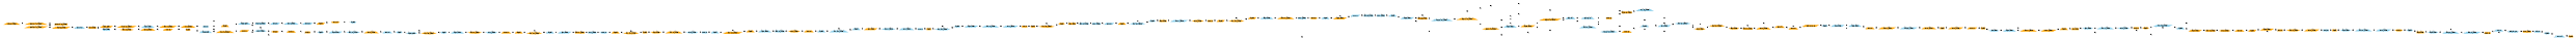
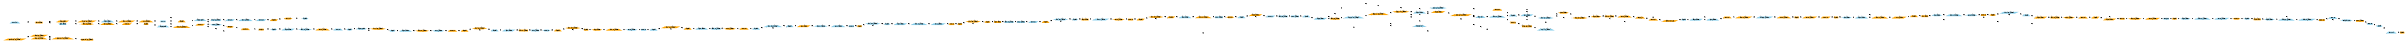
  digraph {
    rankdir=LR
    node [color=gray40 fillcolor=orange shape=trapezium style=filled]
    n1 [color=purple label="sub sp , sp , # address"]
    n2 [label="stp x22 , x21 , [ sp , # address ]"]
    n3 [color=red label="stp x20 , x19 , [ sp , # address ]" shape=note]
    n4 [label="stp x29 , x30 , [ sp , # address ]" shape=parallelogram]
    n5 [color=red label="add x29 , sp , # address" shape=parallelogram]
    n6 [fillcolor=skyblue label="mov w19 , w0"]
    n7 [color=purple label="cbnz w0 , address" shape=note]
    n8 [color=darkgreen label="mov w0 , w19" shape=hexagon]
    n9 [fillcolor=skyblue label="mov w0 , w19"]
    n10 [color=darkgreen label="adrp x8 , symbol" shape=parallelogram]
    n11 [color=red fillcolor=skyblue label="adrp x1 , address" shape=note]
    n12 [color=red fillcolor=skyblue label="bl symbol" shape=hexagon]
    n13 [label="bl symbol" shape=note]
    n14 [color=red label="ldr x20 , [ x8 , # address ]" shape=parallelogram]
    n15 [color=purple label="add x1 , x1 , # address" shape=hexagon]
    n16 [color=red fillcolor=skyblue label="adrp x1 , address"]
    n17 [color=red label="mov w2 , # address"]
    n18 [color=purple label="add x1 , x1 , # address" shape=parallelogram]
    n19 [color=darkgreen label="mov w2 , # address"]
    n20 [color=red fillcolor=skyblue label="mov x0 , xzr" shape=note]
    n21 [label="bl symbol"]
    n22 [fillcolor=skyblue label="adrp x8 , symbol"]
    n23 [fillcolor=skyblue label="mov x2 , x0" shape=parallelogram]
    n24 [color=darkgreen fillcolor=skyblue label="ldr x3 , [ x8 , # address ]" shape=note]
    n25 [color=darkgreen fillcolor=skyblue label="mov w1 , # address"]
    n26 [fillcolor=skyblue label="mov x0 , x20" shape=parallelogram]
    n27 [color=darkgreen label="bl symbol" shape=parallelogram]
    n28 [color=red label="mov x0 , xzr" shape=parallelogram]
    n29 [label="bl symbol" shape=note]
    n30 [fillcolor=skyblue label="adrp x8 , symbol"]
    n31 [label="mov x1 , x0" shape=parallelogram]
    n32 [color=purple label="ldr x2 , [ x8 , # address ]"]
    n33 [color=red fillcolor=skyblue label="mov w0 , # address" shape=hexagon]
    n34 [color=purple label="mov x3 , x2" shape=hexagon]
    n35 [color=darkgreen label="mov x4 , x2"]
    n36 [color=darkgreen label="mov x5 , x2" shape=note]
    n37 [fillcolor=skyblue label="bl symbol" shape=hexagon]
    n38 [color=purple fillcolor=skyblue label="adrp x1 , address" shape=parallelogram]
    n39 [fillcolor=skyblue label="add x1 , x1 , # address" shape=hexagon]
    n40 [color=purple label="mov w2 , # address"]
    n41 [color=purple fillcolor=skyblue label="mov x0 , xzr"]
    n42 [color=darkgreen fillcolor=skyblue label="bl symbol" shape=hexagon]
    n43 [color=purple fillcolor=skyblue label="adrp x22 , symbol" shape=hexagon]
    n44 [fillcolor=skyblue label="bl symbol" shape=hexagon]
    n45 [color=red label="ldr x1 , [ x22 , # address ]" shape=hexagon]
    n46 [fillcolor=skyblue label="adrp x1 , address"]
    n47 [color=purple label="add x1 , x1 , # address" shape=hexagon]
    n48 [fillcolor=skyblue label="mov w2 , # address" shape=hexagon]
    n49 [color=purple label="mov x0 , xzr"]
    n50 [label="bl symbol"]
    n51 [color=red label="ldr x1 , [ x22 , # address ]" shape=hexagon]
    n52 [color=purple fillcolor=skyblue label="bl symbol"]
    n53 [color=purple fillcolor=skyblue label="adrp x1 , address" shape=parallelogram]
    n54 [color=darkgreen label="add x1 , x1 , # address" shape=note]
    n55 [fillcolor=skyblue label="mov w2 , # address" shape=note]
    n56 [color=red fillcolor=skyblue label="mov x0 , xzr" shape=hexagon]
    n57 [color=purple label="bl symbol"]
    n58 [label="ldr x1 , [ x22 , # address ]" shape=hexagon]
    n59 [color=purple label="bl symbol" shape=note]
    n60 [color=red label="adrp x1 , address" shape=hexagon]
    n61 [color=darkgreen label="add x1 , x1 , # address"]
    n62 [fillcolor=skyblue label="mov w2 , # address" shape=hexagon]
    n63 [color=purple fillcolor=skyblue label="mov x0 , xzr" shape=note]
    n64 [color=darkgreen fillcolor=skyblue label="bl symbol"]
    n65 [color=red label="ldr x1 , [ x22 , # address ]" shape=parallelogram]
    n66 [color=darkgreen label="bl symbol"]
    n67 [fillcolor=skyblue label="adrp x1 , address"]
    n68 [color=purple fillcolor=skyblue label="add x1 , x1 , # address" shape=note]
    n69 [color=darkgreen label="mov w2 , # address" shape=hexagon]
    n70 [label="mov x0 , xzr"]
    n71 [fillcolor=skyblue label="bl symbol"]
    n72 [color=red fillcolor=skyblue label="ldr x1 , [ x22 , # address ]"]
    n73 [color=red fillcolor=skyblue label="bl symbol"]
    n74 [color=red label="adrp x1 , address" shape=parallelogram]
    n75 [color=darkgreen fillcolor=skyblue label="add x1 , x1 , # address" shape=hexagon]
    n76 [color=red fillcolor=skyblue label="mov w2 , # address"]
    n77 [fillcolor=skyblue label="mov x0 , xzr" shape=note]
    n78 [color=red label="bl symbol" shape=note]
    n79 [color=red fillcolor=skyblue label="ldr x1 , [ x22 , # address ]" shape=hexagon]
    n80 [color=darkgreen fillcolor=skyblue label="bl symbol" shape=hexagon]
    n81 [color=purple fillcolor=skyblue label="adrp x1 , address" shape=parallelogram]
    n82 [color=darkgreen fillcolor=skyblue label="add x1 , x1 , # address"]
    n83 [color=red fillcolor=skyblue label="mov w2 , # address" shape=parallelogram]
    n84 [color=purple label="mov x0 , xzr" shape=note]
    n85 [label="bl symbol" shape=note]
    n86 [color=red label="ldr x1 , [ x22 , # address ]" shape=hexagon]
    n87 [color=purple label="bl symbol" shape=hexagon]
    n88 [label="adrp x1 , address" shape=note]
    n89 [color=darkgreen fillcolor=skyblue label="add x1 , x1 , # address" shape=note]
    n90 [color=purple fillcolor=skyblue label="mov w2 , # address" shape=note]
    n91 [color=red fillcolor=skyblue label="mov x0 , xzr" shape=parallelogram]
    n92 [color=darkgreen label="bl symbol"]
    n93 [color=red fillcolor=skyblue label="ldr x1 , [ x22 , # address ]" shape=hexagon]
    n94 [color=darkgreen fillcolor=skyblue label="bl symbol" shape=hexagon]
    n95 [color=red label="adrp x1 , address" shape=note]
    n96 [color=darkgreen fillcolor=skyblue label="add x1 , x1 , # address" shape=parallelogram]
    n97 [label="mov w2 , # address" shape=hexagon]
    n98 [color=darkgreen label="mov x0 , xzr" shape=note]
    n99 [color=purple label="bl symbol" shape=parallelogram]
    n100 [label="ldr x1 , [ x22 , # address ]" shape=hexagon]
    n101 [label="bl symbol" shape=parallelogram]
    n102 [color=darkgreen fillcolor=skyblue label="adrp x1 , address"]
    n103 [label="add x1 , x1 , # address"]
    n104 [color=red fillcolor=skyblue label="mov w2 , # address" shape=note]
    n105 [color=darkgreen label="mov x0 , xzr" shape=hexagon]
    n106 [color=darkgreen fillcolor=skyblue label="bl symbol"]
    n107 [color=darkgreen label="adrp x2 , address" shape=parallelogram]
    n108 [fillcolor=skyblue label="mov x1 , x0" shape=parallelogram]
    n109 [color=purple fillcolor=skyblue label="add x2 , x2 , # address" shape=note]
    n110 [fillcolor=skyblue label="mov w0 , # address" shape=note]
    n111 [color=purple fillcolor=skyblue label="bl symbol"]
    n112 [color=darkgreen fillcolor=skyblue label="adrp x8 , address" shape=parallelogram]
    n113 [fillcolor=skyblue label="ldp q2 , q0 , [ x8 , # address ]"]
    n114 [color=red label="ldp q3 , q4 , [ x8 , # address ]"]
    n115 [color=red label="ldp q5 , q1 , [ x8 , # address ]" shape=hexagon]
    n116 [color=purple label="stp q0 , q3 , [ sp , # address ]" shape=parallelogram]
    n117 [color=darkgreen fillcolor=skyblue label="ldr q0 , [ x8 ]"]
    n118 [fillcolor=skyblue label="str q4 , [ sp , # address ]"]
    n119 [color=purple fillcolor=skyblue label="stp q0 , q5 , [ sp ]"]
    n120 [color=purple fillcolor=skyblue label="stp q1 , q2 , [ sp , # address ]" shape=hexagon]
    n121 [label="add x8 , x8 , # address" shape=note]
    n122 [label="add x20 , x20 , # address" shape=note]
    n123 [fillcolor=skyblue label="adrp x1 , address"]
    n124 [color=darkgreen fillcolor=skyblue label="add x1 , x1 , # address"]
    n125 [color=darkgreen label="mov x21 , sp" shape=note]
    n126 [color=darkgreen label="mov x0 , x20"]
    n127 [color=purple label="adrp x20 , address" shape=parallelogram]
    n128 [label="cbnz x1 , address" shape=hexagon]
    n129 [color=darkgreen fillcolor=skyblue label="bl symbol"]
    n130 [color=purple label="ldr x8 , [ x21 , # address ]" shape=hexagon]
    n131 [color=purple fillcolor=skyblue label="ldr x1 , [ x21 , # address ]!" shape=hexagon]
    n132 [color=darkgreen fillcolor=skyblue label="cbz w0 , address" shape=parallelogram]
    n133 [label="adrp x1 , address" shape=hexagon]
    n134 [color=purple label="cmp x8 , # 0"]
    n135 [label="csel x21 , x20 , x8 , eq" shape=parallelogram]
    n136 [color=red label="add x1 , x1 , # address" shape=note]
    n137 [color=red label="mov x0 , xzr"]
    n138 [color=darkgreen fillcolor=skyblue label="bl symbol" shape=note]
    n139 [color=purple label="cmp x21 , x20" shape=note]
    n140 [color=purple fillcolor=skyblue label="mov x2 , x21" shape=note]
    n141 [label="mov w2 , # address"]
    n142 [fillcolor=skyblue label="adrp x2 , address" shape=parallelogram]
    n143 [label="mov x1 , x0"]
    n144 [color=red fillcolor=skyblue label="mov x1 , x0"]
    n145 [fillcolor=skyblue label="csel x3 , x9 , x8 , eq" shape=hexagon]
    n146 [color=red fillcolor=skyblue label="bl symbol" shape=hexagon]
    n147 [color=red fillcolor=skyblue label="adrp x3 , address"]
    n148 [color=red label="add x2 , x2 , # address" shape=parallelogram]
    n149 [fillcolor=skyblue label="add x3 , x3 , # address" shape=parallelogram]
    n150 [color=red label="mov w0 , # address"]
    n151 [color=purple label="bl symbol" shape=note]
    n152 [color=red label="mov w0 , # address" shape=parallelogram]
    n153 [color=red label="mov x1 , xzr" shape=parallelogram]
    n154 [color=red label="bl symbol" shape=note]
    n155 [color=darkgreen fillcolor=skyblue label="cbz x0 , address" shape=hexagon]
    n156 [color=red label="bl symbol"]
    n157 [label="adrp x1 , address" shape=parallelogram]
    n158 [color=red fillcolor=skyblue label="adrp x1 , address"]
    n159 [label="cbz w0 , address" shape=note]
    n160 [label="add x1 , x1 , # address" shape=note]
    n161 [color=purple label="add x1 , x1 , # address"]
    n162 [label="mov w2 , # address" shape=hexagon]
    n163 [color=red label="mov w2 , # address" shape=parallelogram]
    n164 [color=purple label="mov x0 , xzr"]
    n165 [color=purple label="bl symbol" shape=parallelogram]
    n166 [label="adrp x2 , address" shape=parallelogram]
    n167 [color=red label="mov x1 , x0" shape=note]
    n168 [color=red label="add x2 , x2 , # address" shape=hexagon]
    n169 [color=purple label="mov w0 , # address" shape=parallelogram]
    n170 [color=red fillcolor=skyblue label="mov x3 , x20" shape=note]
    n171 [color=red label="bl symbol" shape=note]
    n172 [color=darkgreen fillcolor=skyblue label="adrp x1 , address" shape=hexagon]
    n173 [color=purple fillcolor=skyblue label="add x1 , x1 , # address"]
    n174 [fillcolor=skyblue label="mov w2 , # address" shape=parallelogram]
    n175 [color=purple label="mov x0 , xzr" shape=hexagon]
    n176 [color=red fillcolor=skyblue label="bl symbol" shape=hexagon]
    n177 [color=darkgreen label="adrp x8 , address" shape=note]
    n178 [color=red fillcolor=skyblue label="adrp x9 , address" shape=hexagon]
    n179 [color=red fillcolor=skyblue label="add x8 , x8 , # address"]
    n180 [color=darkgreen fillcolor=skyblue label="add x9 , x9 , # address" shape=parallelogram]
    n181 [color=darkgreen label="mov w0 , # address" shape=note]
    n182 [color=purple fillcolor=skyblue label="adrp x1 , address" shape=hexagon]
    n183 [color=darkgreen fillcolor=skyblue label="add x1 , x1 , # address"]
    n184 [fillcolor=skyblue label="mov w2 , # address" shape=hexagon]
    n185 [color=darkgreen label="mov x0 , xzr" shape=note]
    n186 [color=red label="bl symbol" shape=hexagon]
    n187 [color=purple fillcolor=skyblue label="ldr x1 , [ x22 , # address ]" shape=parallelogram]
    n188 [fillcolor=skyblue label="bl symbol"]
    n1 -> n2 [label=CFG]
    n2 -> n3 [label=CFG]
    n4 -> n3 [label=CFG]
    n4 -> n5 [label=CFG]
-   n5 -> n6 [label=CFG]
+   n5 -> n2 [label=CFG]
    n6 -> n7 [label=CFG]
    n6 -> n8 [label=DFG]
    n6 -> n9 [label=DFG]
    n7 -> n10 [label=CFG]
    n7 -> n11 [label=CFG]
    n8 -> n12 [label=DFG]
    n9 -> n13 [label=DFG]
    n10 -> n14 [label=CFG]
    n11 -> n15 [label=CFG]
    n14 -> n16 [label=CFG]
    n15 -> n17 [label=CFG]
    n16 -> n18 [label=CFG]
    n17 -> n28 [label=CFG]
    n18 -> n19 [label=CFG]
    n19 -> n20 [label=CFG]
    n20 -> n21 [label=CFG]
    n21 -> n22 [label=CFG]
    n21 -> n23 [label=DFG]
    n22 -> n24 [label=CFG]
    n23 -> n25 [label=CFG]
    n24 -> n23 [label=CFG]
    n25 -> n26 [label=CFG]
    n26 -> n27 [label=CFG]
    n27 -> n8 [label=CFG]
    n28 -> n29 [label=CFG]
    n29 -> n30 [label=CFG]
    n29 -> n31 [label=DFG]
    n30 -> n32 [label=CFG]
    n31 -> n33 [label=CFG]
    n32 -> n31 [label=CFG]
    n32 -> n34 [label=DFG]
    n32 -> n35 [label=DFG]
    n32 -> n36 [label=DFG]
    n33 -> n34 [label=CFG]
    n34 -> n35 [label=CFG]
    n35 -> n36 [label=DFG]
    n36 -> n37 [label=CFG]
    n37 -> n38 [label=CFG]
    n38 -> n39 [label=CFG]
    n39 -> n40 [label=CFG]
    n40 -> n41 [label=CFG]
    n41 -> n42 [label=CFG]
    n42 -> n43 [label=CFG]
    n42 -> n44 [label=DFG]
    n43 -> n45 [label=CFG]
    n44 -> n46 [label=CFG]
    n45 -> n44 [label=DFG]
    n46 -> n47 [label=CFG]
    n47 -> n48 [label=CFG]
    n48 -> n49 [label=CFG]
    n49 -> n50 [label=CFG]
    n50 -> n51 [label=CFG]
    n50 -> n52 [label=DFG]
    n51 -> n52 [label=DFG]
    n52 -> n53 [label=CFG]
    n53 -> n54 [label=CFG]
    n54 -> n55 [label=CFG]
    n55 -> n56 [label=CFG]
    n56 -> n57 [label=CFG]
    n57 -> n58 [label=CFG]
    n57 -> n59 [label=DFG]
    n58 -> n59 [label=DFG]
    n59 -> n60 [label=CFG]
    n60 -> n61 [label=CFG]
    n61 -> n62 [label=CFG]
    n62 -> n63 [label=CFG]
    n63 -> n64 [label=CFG]
    n64 -> n65 [label=CFG]
    n64 -> n66 [label=DFG]
    n65 -> n66 [label=DFG]
    n66 -> n67 [label=CFG]
    n67 -> n68 [label=CFG]
    n68 -> n69 [label=CFG]
    n69 -> n70 [label=CFG]
    n70 -> n71 [label=CFG]
    n71 -> n72 [label=CFG]
    n71 -> n73 [label=DFG]
    n72 -> n73 [label=DFG]
    n73 -> n74 [label=CFG]
    n74 -> n75 [label=CFG]
    n75 -> n76 [label=CFG]
    n76 -> n77 [label=CFG]
    n77 -> n78 [label=CFG]
    n78 -> n79 [label=CFG]
    n78 -> n80 [label=DFG]
    n79 -> n80 [label=DFG]
    n80 -> n81 [label=CFG]
    n81 -> n82 [label=CFG]
    n82 -> n83 [label=CFG]
    n83 -> n84 [label=CFG]
    n84 -> n85 [label=CFG]
    n85 -> n86 [label=CFG]
    n85 -> n87 [label=DFG]
    n86 -> n87 [label=DFG]
    n87 -> n88 [label=CFG]
    n88 -> n89 [label=CFG]
    n89 -> n90 [label=CFG]
    n90 -> n91 [label=CFG]
    n91 -> n92 [label=CFG]
    n92 -> n93 [label=CFG]
    n92 -> n94 [label=DFG]
    n93 -> n94 [label=DFG]
    n94 -> n95 [label=CFG]
    n95 -> n96 [label=CFG]
    n96 -> n97 [label=CFG]
    n97 -> n98 [label=CFG]
    n98 -> n99 [label=CFG]
    n99 -> n100 [label=CFG]
    n99 -> n101 [label=DFG]
    n100 -> n101 [label=DFG]
    n101 -> n102 [label=CFG]
    n102 -> n103 [label=CFG]
    n103 -> n104 [label=CFG]
    n104 -> n105 [label=CFG]
    n105 -> n106 [label=CFG]
    n106 -> n107 [label=CFG]
    n106 -> n108 [label=DFG]
    n107 -> n108 [label=CFG]
    n108 -> n109 [label=CFG]
    n109 -> n110 [label=CFG]
    n110 -> n111 [label=CFG]
    n111 -> n112 [label=CFG]
    n111 -> n113 [label=DFG]
    n111 -> n114 [label=DFG]
    n111 -> n115 [label=DFG]
    n111 -> n116 [label=DFG]
    n111 -> n117 [label=DFG]
    n111 -> n118 [label=DFG]
    n111 -> n119 [label=DFG]
    n111 -> n120 [label=DFG]
    n112 -> n121 [label=CFG]
    n113 -> n114 [label=CFG]
    n113 -> n116 [label=DFG]
-   n113 -> n117 [label=DFG]
    n113 -> n119 [label=DFG]
    n113 -> n120 [label=DFG]
    n114 -> n115 [label=CFG]
    n114 -> n116 [label=DFG]
    n114 -> n122 [label=DFG]
    n115 -> n119 [label=DFG]
    n115 -> n120 [label=DFG]
    n115 -> n123 [label=CFG]
    n116 -> n117 [label=CFG]
    n117 -> n113 [label=DFG]
    n117 -> n116 [label=DFG]
-   n117 -> n119 [label=DFG]
+   n122 -> n119 [label=DFG]
    n117 -> n124 [label=CFG]
    n118 -> n119 [label=CFG]
    n119 -> n120 [label=CFG]
    n119 -> n125 [label=DFG]
    n120 -> n126 [label=CFG]
    n121 -> n113 [label=CFG]
    n122 -> n118 [label=CFG]
    n123 -> n127 [label=CFG]
    n124 -> n125 [label=CFG]
    n124 -> n128 [label=DFG]
    n124 -> n129 [label=DFG]
    n125 -> n122 [label=CFG]
    n125 -> n130 [label=DFG]
    n125 -> n131 [label=DFG]
    n126 -> n129 [label=CFG]
    n127 -> n116 [label=CFG]
    n128 -> n126 [label=CFG]
    n128 -> n130 [label=CFG]
    n129 -> n132 [label=DFG]
    n130 -> n133 [label=CFG]
    n130 -> n134 [label=DFG]
    n130 -> n135 [label=DFG]
    n131 -> n128 [label=DFG]
    n131 -> n129 [label=DFG]
    n131 -> n130 [label=DFG]
    n132 -> n130 [label=CFG]
    n132 -> n131 [label=CFG]
    n133 -> n136 [label=CFG]
    n134 -> n135 [label=DFG]
    n134 -> n137 [label=CFG]
    n135 -> n138 [label=CFG]
    n135 -> n139 [label=DFG]
    n135 -> n140 [label=DFG]
    n136 -> n141 [label=CFG]
    n137 -> n135 [label=CFG]
    n138 -> n142 [label=CFG]
    n138 -> n143 [label=DFG]
    n139 -> n144 [label=CFG]
    n139 -> n145 [label=DFG]
    n140 -> n146 [label=CFG]
    n141 -> n134 [label=CFG]
    n142 -> n147 [label=CFG]
    n143 -> n148 [label=CFG]
    n144 -> n145 [label=CFG]
    n145 -> n181 [label=CFG]
    n146 -> n9 [label=CFG]
    n147 -> n143 [label=CFG]
    n148 -> n149 [label=CFG]
    n149 -> n150 [label=CFG]
    n150 -> n151 [label=CFG]
    n151 -> n152 [label=CFG]
    n152 -> n153 [label=CFG]
    n153 -> n154 [label=CFG]
    n154 -> n155 [label=DFG]
    n154 -> n156 [label=DFG]
    n155 -> n157 [label=CFG]
    n155 -> n158 [label=CFG]
    n156 -> n159 [label=DFG]
    n157 -> n160 [label=CFG]
    n158 -> n161 [label=CFG]
    n159 -> n157 [label=CFG]
    n159 -> n182 [label=CFG]
    n160 -> n162 [label=CFG]
    n161 -> n163 [label=CFG]
    n162 -> n164 [label=CFG]
    n163 -> n156 [label=CFG]
    n164 -> n165 [label=CFG]
    n165 -> n166 [label=CFG]
    n165 -> n167 [label=DFG]
    n166 -> n167 [label=CFG]
    n167 -> n168 [label=CFG]
    n168 -> n169 [label=CFG]
    n169 -> n170 [label=CFG]
    n170 -> n171 [label=CFG]
    n171 -> n172 [label=CFG]
    n172 -> n173 [label=CFG]
    n173 -> n174 [label=CFG]
    n174 -> n175 [label=CFG]
    n175 -> n176 [label=CFG]
    n176 -> n144 [label=DFG]
    n176 -> n177 [label=CFG]
    n177 -> n178 [label=CFG]
    n178 -> n179 [label=CFG]
    n179 -> n180 [label=CFG]
    n180 -> n139 [label=CFG]
    n181 -> n140 [label=CFG]
    n182 -> n183 [label=CFG]
    n183 -> n184 [label=CFG]
    n184 -> n185 [label=CFG]
    n185 -> n186 [label=CFG]
    n186 -> n187 [label=CFG]
    n186 -> n188 [label=DFG]
    n187 -> n188 [label=DFG]
    n188 -> n157 [label=CFG]
  }
